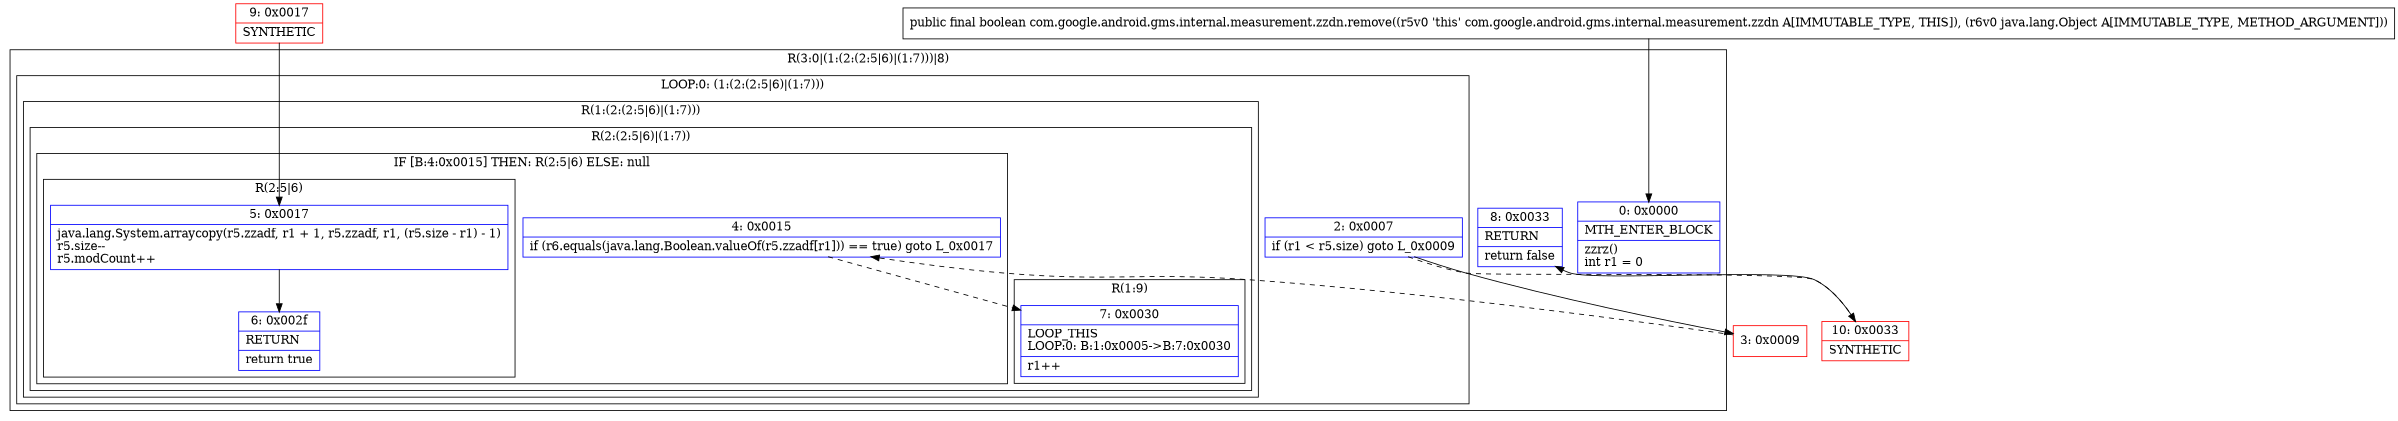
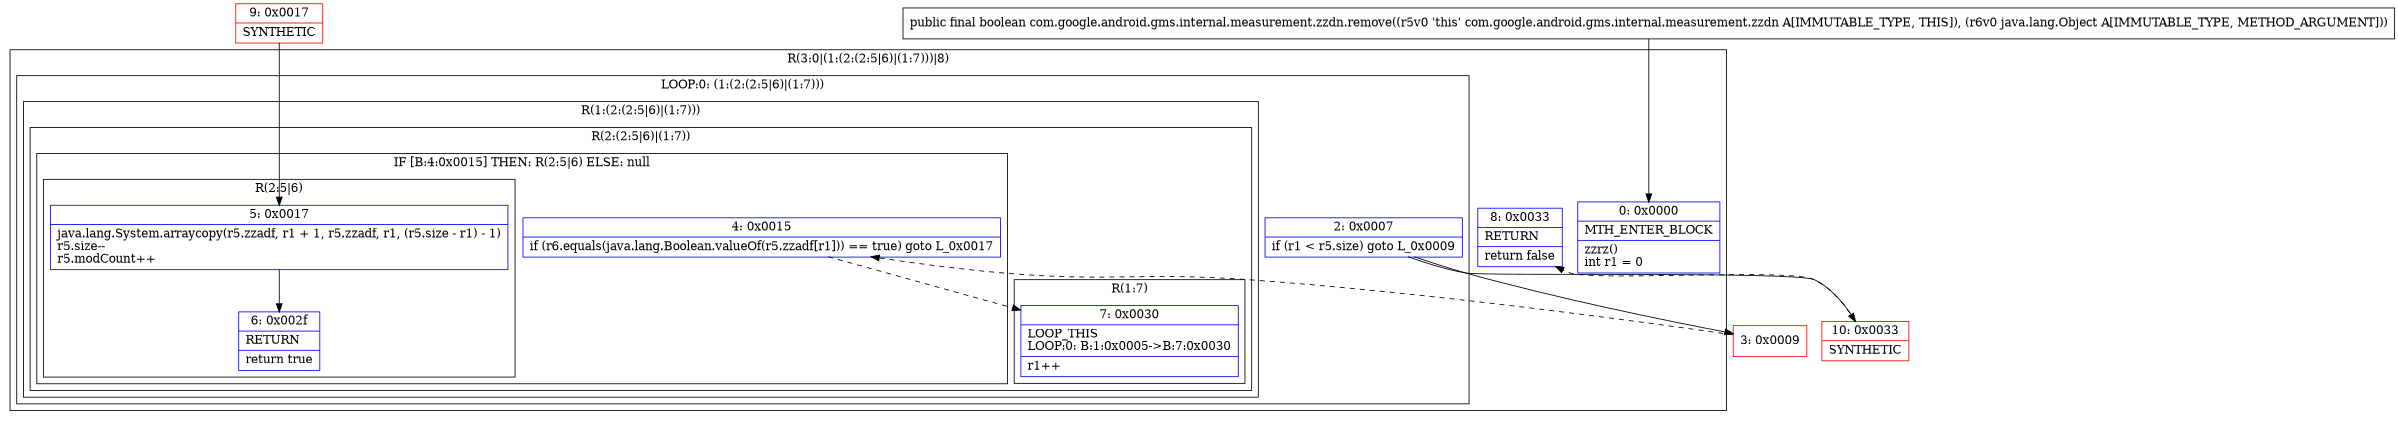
  digraph {
    node [color=blue shape=record]
    n1 [label="{5\:\ 0x0017|java.lang.System.arraycopy(r5.zzadf, r1 + 1, r5.zzadf, r1, (r5.size \- r1) \- 1)\lr5.size\-\-\lr5.modCount++\l}"]
    n2 [label="{6\:\ 0x002f|RETURN\l|return true\l}"]
    n3 [label="{4\:\ 0x0015|if (r6.equals(java.lang.Boolean.valueOf(r5.zzadf[r1])) == true) goto L_0x0017\l}"]
    n4 [label="{7\:\ 0x0030|LOOP_THIS\lLOOP:0: B:1:0x0005\-\>B:7:0x0030\l|r1++\l}"]
    n5 [label="{2\:\ 0x0007|if (r1 \< r5.size) goto L_0x0009\l}"]
    n6 [label="{0\:\ 0x0000|MTH_ENTER_BLOCK\l|zzrz()\lint r1 = 0\l}"]
    n7 [label="{8\:\ 0x0033|RETURN\l|return false\l}"]
    n8 [color=red label="{3\:\ 0x0009}"]
    n9 [color=red label="{10\:\ 0x0033|SYNTHETIC\l}"]
    n10 [color=red label="{9\:\ 0x0017|SYNTHETIC\l}"]
    n11 [label="{public final boolean com.google.android.gms.internal.measurement.zzdn.remove((r5v0 'this' com.google.android.gms.internal.measurement.zzdn A[IMMUTABLE_TYPE, THIS]), (r6v0 java.lang.Object A[IMMUTABLE_TYPE, METHOD_ARGUMENT])) }" color=""]
    subgraph cluster_1 {
      label="R(3:0|(1:(2:(2:5|6)|(1:7)))|8)"
      n6
      n7
      subgraph cluster_2 {
        label="LOOP:0: (1:(2:(2:5|6)|(1:7)))"
        n5
        subgraph cluster_3 {
          label="R(1:(2:(2:5|6)|(1:7)))"
          subgraph cluster_4 {
            label="R(2:(2:5|6)|(1:7))"
            subgraph cluster_5 {
              label="IF [B:4:0x0015] THEN: R(2:5|6) ELSE: null"
              n3
              subgraph cluster_6 {
                label="R(2:5|6)"
                n1
                n2
              }
            }
            subgraph cluster_7 {
-             label="R(1:9)"
+             label="R(1:7)"
              n4
            }
          }
        }
      }
    }
    n1 -> n2
    n3 -> n4 [style=dashed]
    n5 -> n8
-   n5 -> n9 [style=dashed]
+   n5 -> n9 [style=solid]
    n8 -> n3 [style=dashed]
-   n9 -> n7
+   n9 -> n7 [style=dashed]
    n10 -> n1
    n11 -> n6
  }
